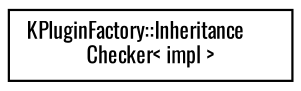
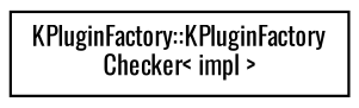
  digraph {
    rankdir=LR
    fontname=Oswald
-   n1 [color=black fillcolor=white fontname=Oswald fontsize=10 height=0.2 label="KPluginFactory::Inheritance\lChecker\< impl \>" shape=record style=filled width=0.4]
+   n1 [color=black fillcolor=white fontname=Oswald fontsize=10 height=0.2 label="KPluginFactory::KPluginFactory\lChecker\< impl \>" shape=record style=filled width=0.4]
  }
